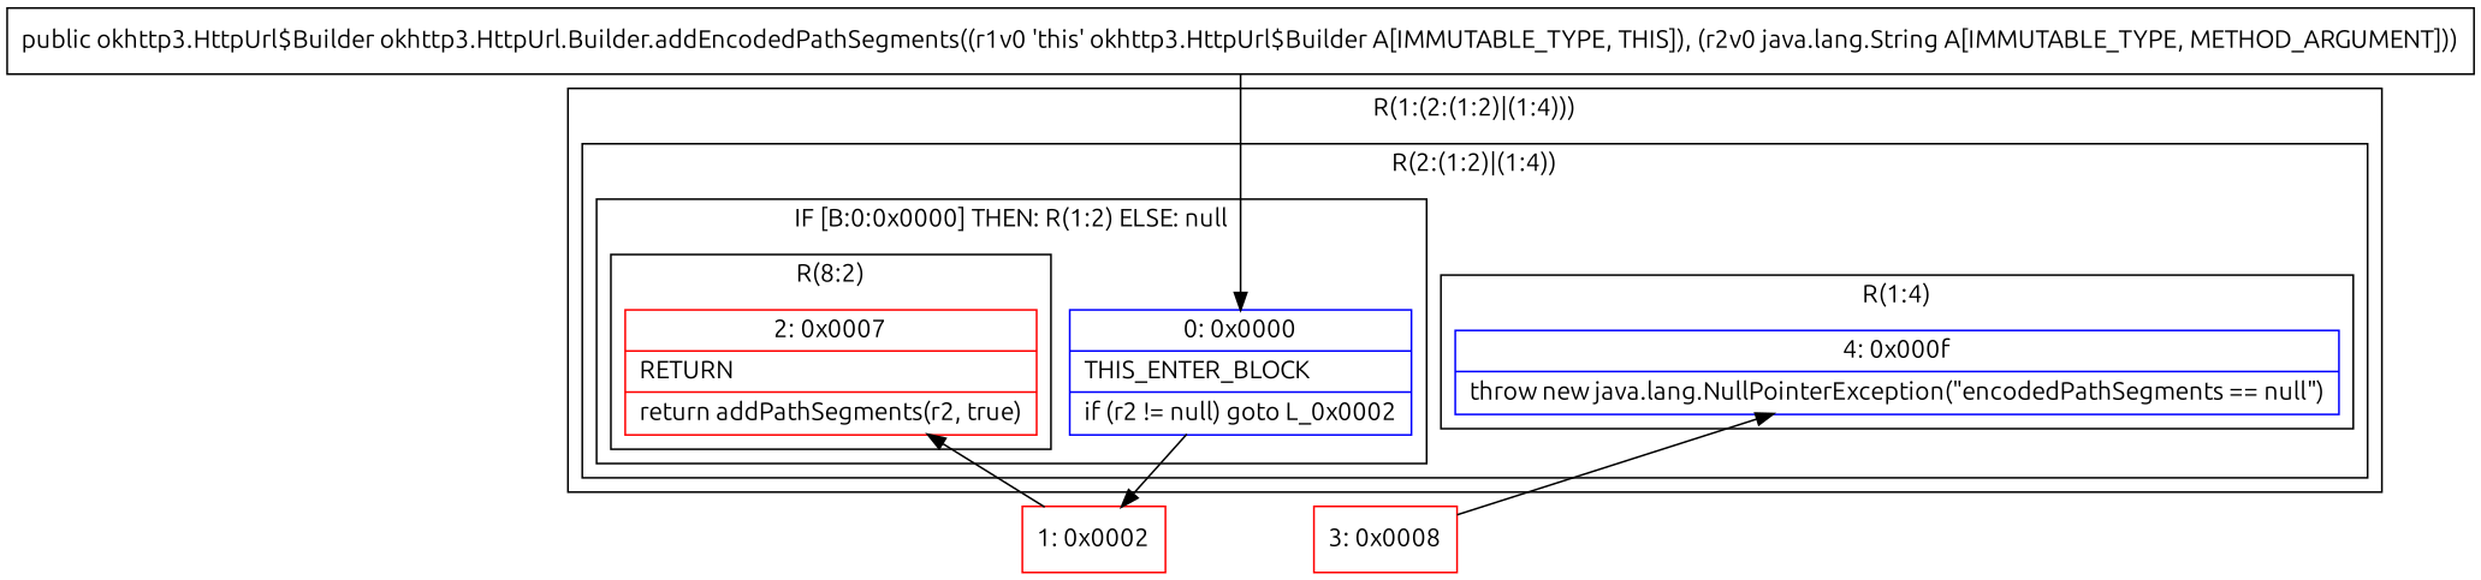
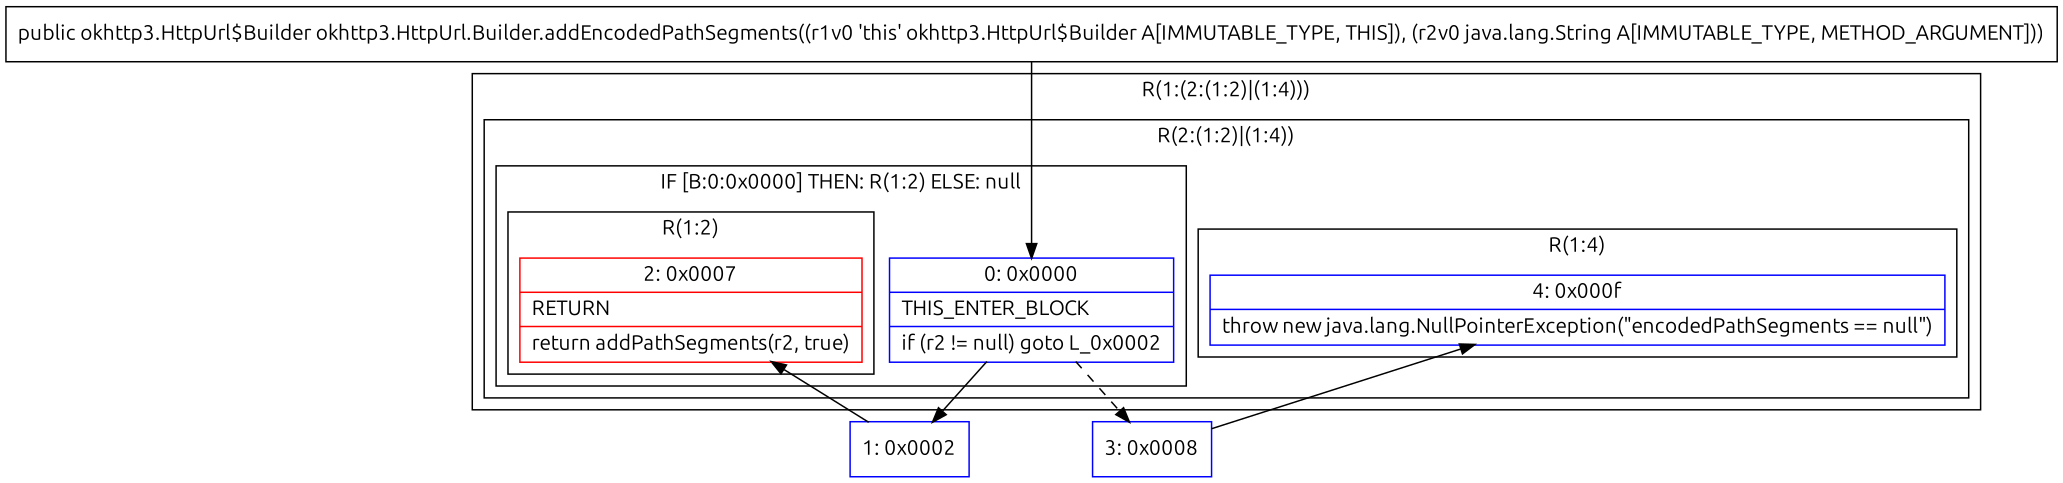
  digraph {
    fontname=Ubuntu
    node [color=red fontname=Ubuntu shape=record]
    edge [fontname=Ubuntu]
    n1 [label="{2\:\ 0x0007|RETURN\l|return addPathSegments(r2, true)\l}"]
    n2 [color=blue label="{0\:\ 0x0000|THIS_ENTER_BLOCK\l|if (r2 != null) goto L_0x0002\l}"]
    n3 [color=blue label="{4\:\ 0x000f|throw new java.lang.NullPointerException(\"encodedPathSegments == null\")\l}"]
-   n4 [label="{1\:\ 0x0002}"]
-   n5 [label="{3\:\ 0x0008}"]
+   n4 [color=blue label="{1\:\ 0x0002}"]
+   n5 [color=blue label="{3\:\ 0x0008}"]
    n6 [label="{public okhttp3.HttpUrl$Builder okhttp3.HttpUrl.Builder.addEncodedPathSegments((r1v0 'this' okhttp3.HttpUrl$Builder A[IMMUTABLE_TYPE, THIS]), (r2v0 java.lang.String A[IMMUTABLE_TYPE, METHOD_ARGUMENT])) }" color=""]
    subgraph cluster_1 {
      label="R(1:(2:(1:2)|(1:4)))"
      subgraph cluster_2 {
        label="R(2:(1:2)|(1:4))"
        subgraph cluster_3 {
          label="IF [B:0:0x0000] THEN: R(1:2) ELSE: null"
          n2
          subgraph cluster_4 {
-           label="R(8:2)"
+           label="R(1:2)"
            n1
          }
        }
        subgraph cluster_5 {
          label="R(1:4)"
          n3
        }
      }
    }
    n2 -> n4
+   n2 -> n5 [style=dashed]
    n4 -> n1
    n5 -> n3
    n6 -> n2
  }
